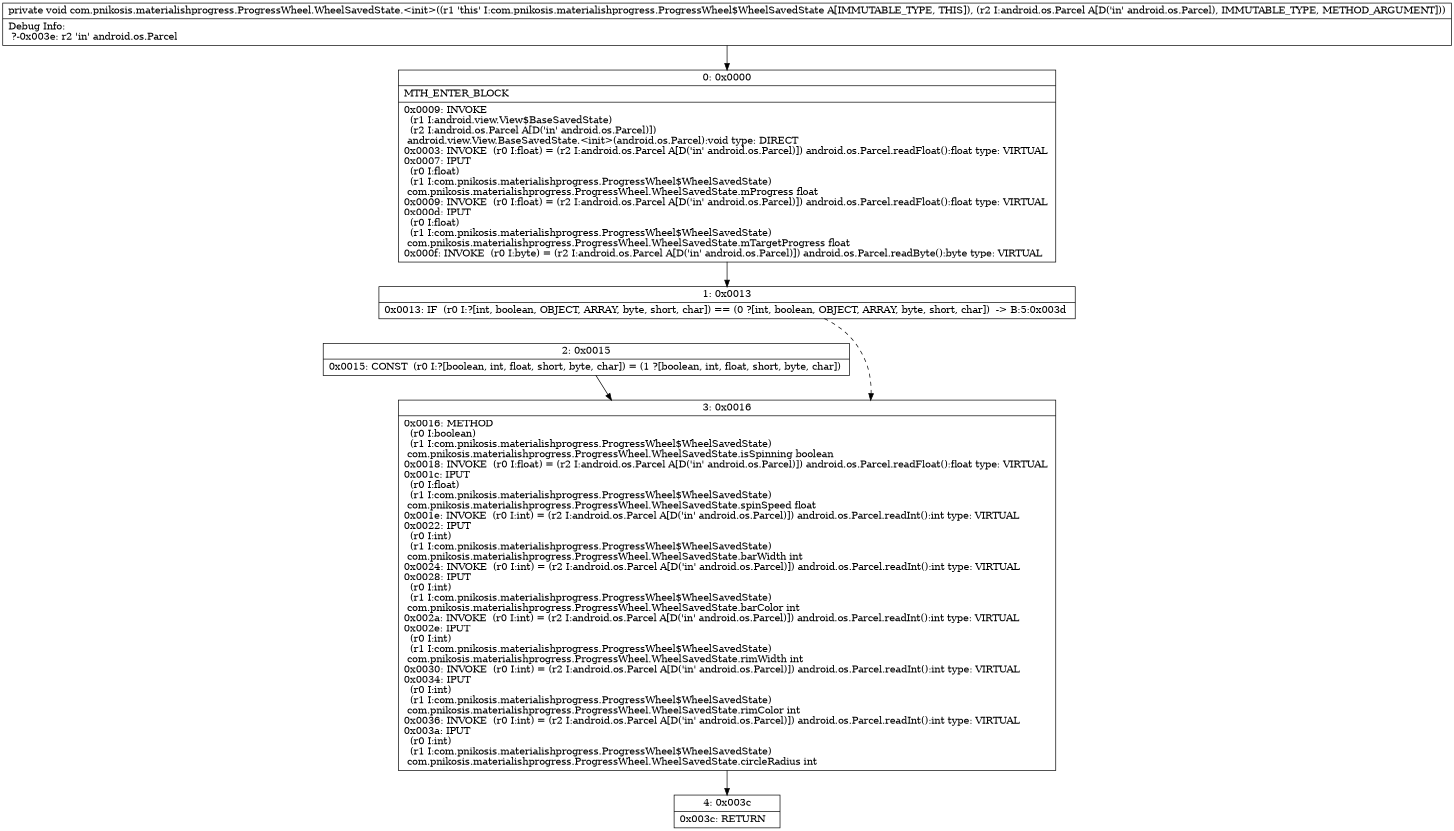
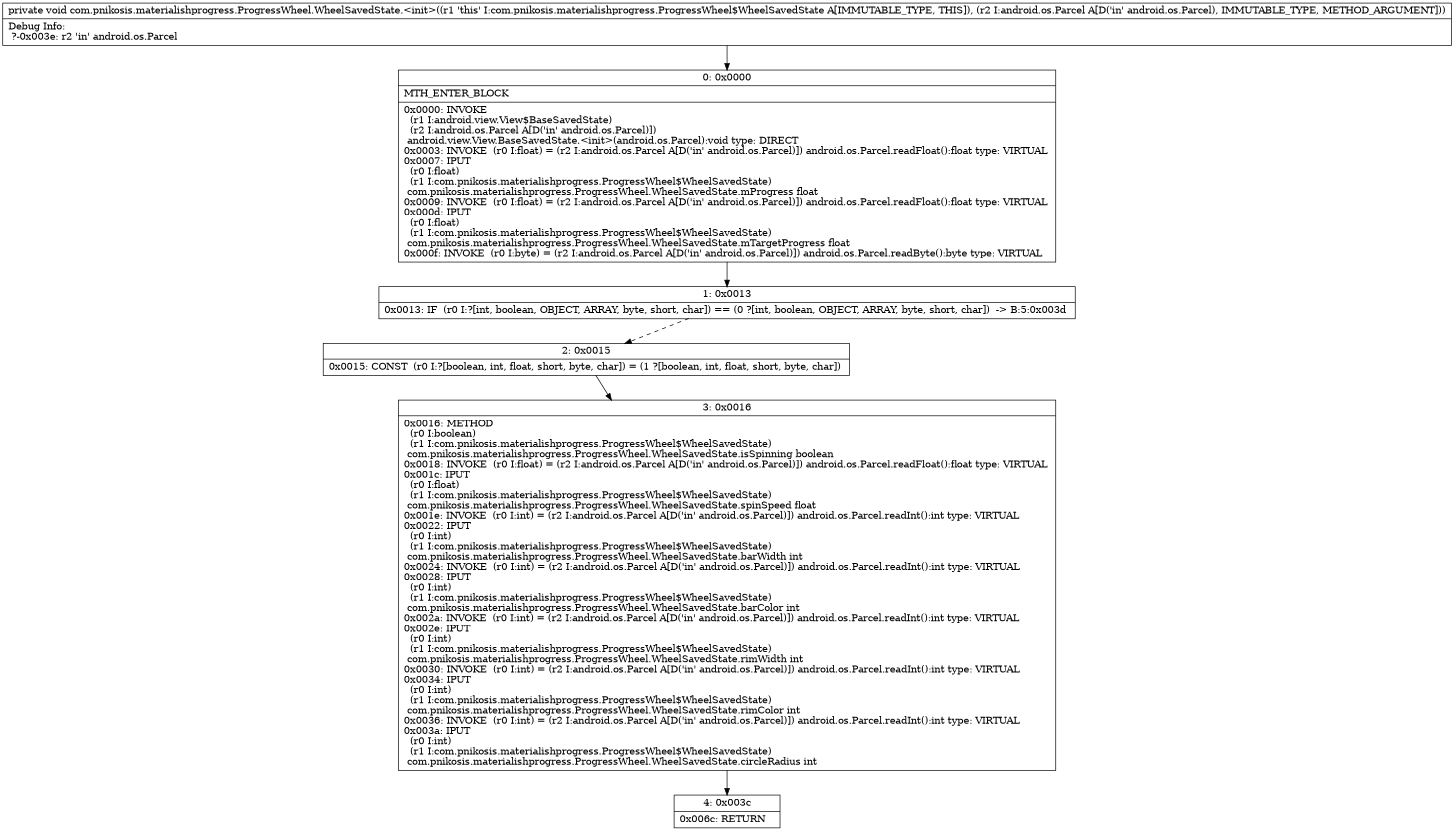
  digraph {
    node [shape=record]
-   n1 [label="{0\:\ 0x0000|MTH_ENTER_BLOCK\l|0x0009: INVOKE  \l  (r1 I:android.view.View$BaseSavedState)\l  (r2 I:android.os.Parcel A[D('in' android.os.Parcel)])\l android.view.View.BaseSavedState.\<init\>(android.os.Parcel):void type: DIRECT \l0x0003: INVOKE  (r0 I:float) = (r2 I:android.os.Parcel A[D('in' android.os.Parcel)]) android.os.Parcel.readFloat():float type: VIRTUAL \l0x0007: IPUT  \l  (r0 I:float)\l  (r1 I:com.pnikosis.materialishprogress.ProgressWheel$WheelSavedState)\l com.pnikosis.materialishprogress.ProgressWheel.WheelSavedState.mProgress float \l0x0009: INVOKE  (r0 I:float) = (r2 I:android.os.Parcel A[D('in' android.os.Parcel)]) android.os.Parcel.readFloat():float type: VIRTUAL \l0x000d: IPUT  \l  (r0 I:float)\l  (r1 I:com.pnikosis.materialishprogress.ProgressWheel$WheelSavedState)\l com.pnikosis.materialishprogress.ProgressWheel.WheelSavedState.mTargetProgress float \l0x000f: INVOKE  (r0 I:byte) = (r2 I:android.os.Parcel A[D('in' android.os.Parcel)]) android.os.Parcel.readByte():byte type: VIRTUAL \l}"]
+   n1 [label="{0\:\ 0x0000|MTH_ENTER_BLOCK\l|0x0000: INVOKE  \l  (r1 I:android.view.View$BaseSavedState)\l  (r2 I:android.os.Parcel A[D('in' android.os.Parcel)])\l android.view.View.BaseSavedState.\<init\>(android.os.Parcel):void type: DIRECT \l0x0003: INVOKE  (r0 I:float) = (r2 I:android.os.Parcel A[D('in' android.os.Parcel)]) android.os.Parcel.readFloat():float type: VIRTUAL \l0x0007: IPUT  \l  (r0 I:float)\l  (r1 I:com.pnikosis.materialishprogress.ProgressWheel$WheelSavedState)\l com.pnikosis.materialishprogress.ProgressWheel.WheelSavedState.mProgress float \l0x0009: INVOKE  (r0 I:float) = (r2 I:android.os.Parcel A[D('in' android.os.Parcel)]) android.os.Parcel.readFloat():float type: VIRTUAL \l0x000d: IPUT  \l  (r0 I:float)\l  (r1 I:com.pnikosis.materialishprogress.ProgressWheel$WheelSavedState)\l com.pnikosis.materialishprogress.ProgressWheel.WheelSavedState.mTargetProgress float \l0x000f: INVOKE  (r0 I:byte) = (r2 I:android.os.Parcel A[D('in' android.os.Parcel)]) android.os.Parcel.readByte():byte type: VIRTUAL \l}"]
    n2 [label="{1\:\ 0x0013|0x0013: IF  (r0 I:?[int, boolean, OBJECT, ARRAY, byte, short, char]) == (0 ?[int, boolean, OBJECT, ARRAY, byte, short, char])  \-\> B:5:0x003d \l}"]
    n3 [label="{2\:\ 0x0015|0x0015: CONST  (r0 I:?[boolean, int, float, short, byte, char]) = (1 ?[boolean, int, float, short, byte, char]) \l}"]
    n4 [label="{3\:\ 0x0016|0x0016: METHOD  \l  (r0 I:boolean)\l  (r1 I:com.pnikosis.materialishprogress.ProgressWheel$WheelSavedState)\l com.pnikosis.materialishprogress.ProgressWheel.WheelSavedState.isSpinning boolean \l0x0018: INVOKE  (r0 I:float) = (r2 I:android.os.Parcel A[D('in' android.os.Parcel)]) android.os.Parcel.readFloat():float type: VIRTUAL \l0x001c: IPUT  \l  (r0 I:float)\l  (r1 I:com.pnikosis.materialishprogress.ProgressWheel$WheelSavedState)\l com.pnikosis.materialishprogress.ProgressWheel.WheelSavedState.spinSpeed float \l0x001e: INVOKE  (r0 I:int) = (r2 I:android.os.Parcel A[D('in' android.os.Parcel)]) android.os.Parcel.readInt():int type: VIRTUAL \l0x0022: IPUT  \l  (r0 I:int)\l  (r1 I:com.pnikosis.materialishprogress.ProgressWheel$WheelSavedState)\l com.pnikosis.materialishprogress.ProgressWheel.WheelSavedState.barWidth int \l0x0024: INVOKE  (r0 I:int) = (r2 I:android.os.Parcel A[D('in' android.os.Parcel)]) android.os.Parcel.readInt():int type: VIRTUAL \l0x0028: IPUT  \l  (r0 I:int)\l  (r1 I:com.pnikosis.materialishprogress.ProgressWheel$WheelSavedState)\l com.pnikosis.materialishprogress.ProgressWheel.WheelSavedState.barColor int \l0x002a: INVOKE  (r0 I:int) = (r2 I:android.os.Parcel A[D('in' android.os.Parcel)]) android.os.Parcel.readInt():int type: VIRTUAL \l0x002e: IPUT  \l  (r0 I:int)\l  (r1 I:com.pnikosis.materialishprogress.ProgressWheel$WheelSavedState)\l com.pnikosis.materialishprogress.ProgressWheel.WheelSavedState.rimWidth int \l0x0030: INVOKE  (r0 I:int) = (r2 I:android.os.Parcel A[D('in' android.os.Parcel)]) android.os.Parcel.readInt():int type: VIRTUAL \l0x0034: IPUT  \l  (r0 I:int)\l  (r1 I:com.pnikosis.materialishprogress.ProgressWheel$WheelSavedState)\l com.pnikosis.materialishprogress.ProgressWheel.WheelSavedState.rimColor int \l0x0036: INVOKE  (r0 I:int) = (r2 I:android.os.Parcel A[D('in' android.os.Parcel)]) android.os.Parcel.readInt():int type: VIRTUAL \l0x003a: IPUT  \l  (r0 I:int)\l  (r1 I:com.pnikosis.materialishprogress.ProgressWheel$WheelSavedState)\l com.pnikosis.materialishprogress.ProgressWheel.WheelSavedState.circleRadius int \l}"]
-   n5 [label="{4\:\ 0x003c|0x003c: RETURN   \l}"]
+   n5 [label="{4\:\ 0x003c|0x006c: RETURN   \l}"]
    n6 [label="{private void com.pnikosis.materialishprogress.ProgressWheel.WheelSavedState.\<init\>((r1 'this' I:com.pnikosis.materialishprogress.ProgressWheel$WheelSavedState A[IMMUTABLE_TYPE, THIS]), (r2 I:android.os.Parcel A[D('in' android.os.Parcel), IMMUTABLE_TYPE, METHOD_ARGUMENT]))  | Debug Info:\l  ?\-0x003e: r2 'in' android.os.Parcel\l}"]
    n1 -> n2
-   n2 -> n4 [style=dashed]
+   n2 -> n3 [style=dashed]
    n3 -> n4
    n4 -> n5
    n6 -> n1
  }
